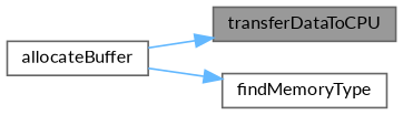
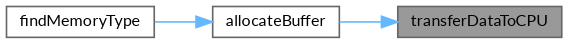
  digraph {
    fontname=Lato
    rankdir=LR
    node [color=grey40 fillcolor=white fontname=Lato fontsize=10 shape=box style=filled]
    edge [color=steelblue1 fontname=Lato fontsize=10 labelfontname=Helvetica labelfontsize=10 style=solid]
    n1 [color=gray40 fillcolor=grey60 fontcolor=black height=0.2 label=transferDataToCPU width=0.4]
    n2 [height=0.2 label=allocateBuffer width=0.4]
    n3 [height=0.2 label=findMemoryType width=0.4]
    n2 -> n1
-   n2 -> n3
+   n3 -> n2
  }
